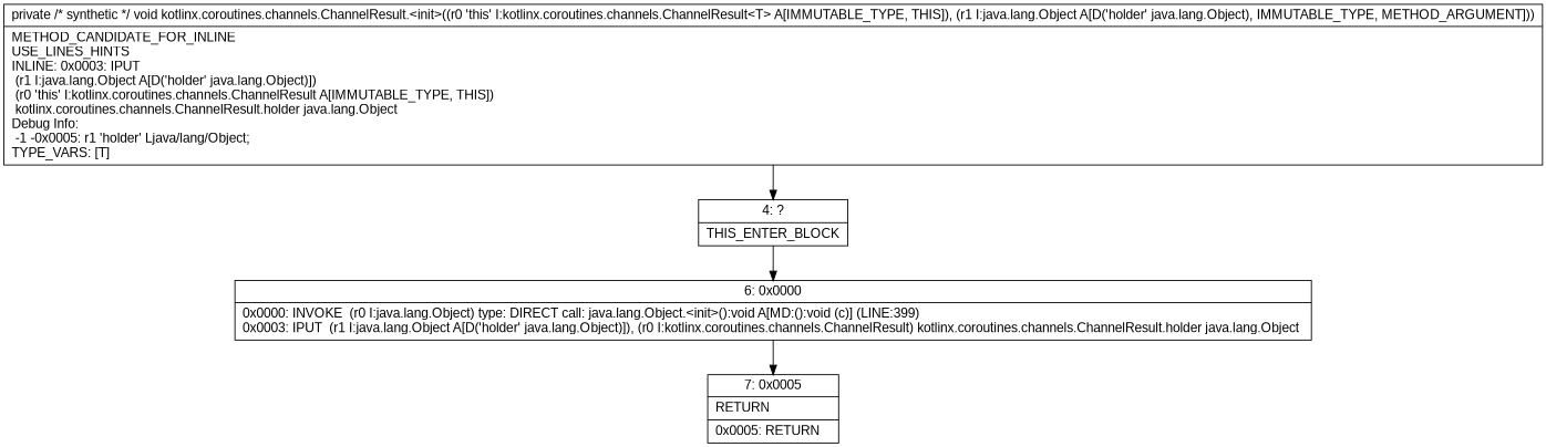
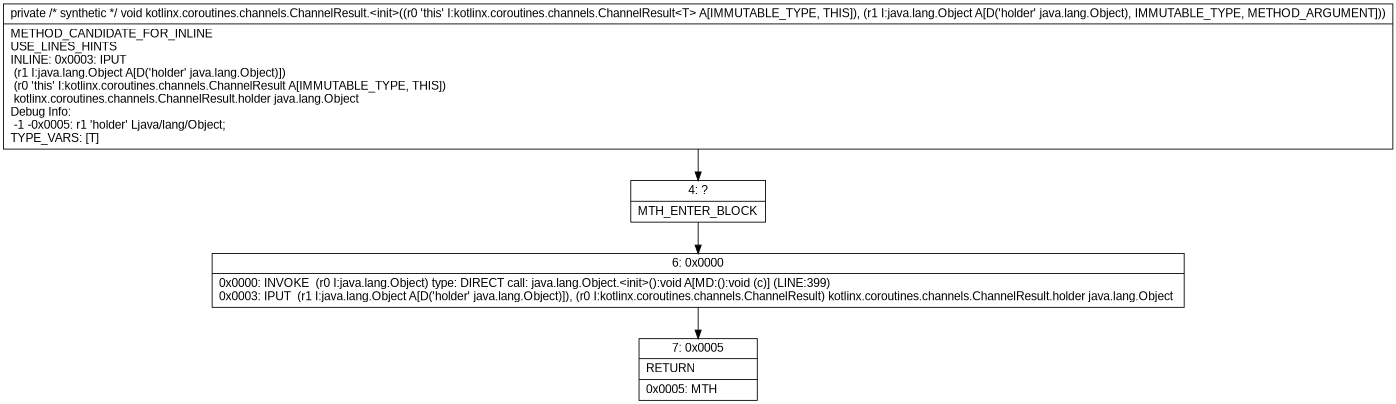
  digraph {
    fontname="Liberation Sans"
    node [fontname="Liberation Sans" shape=record]
    edge [fontname="Liberation Sans"]
-   n1 [label="{4\:\ ?|THIS_ENTER_BLOCK\l}"]
+   n1 [label="{4\:\ ?|MTH_ENTER_BLOCK\l}"]
    n2 [label="{6\:\ 0x0000|0x0000: INVOKE  (r0 I:java.lang.Object) type: DIRECT call: java.lang.Object.\<init\>():void A[MD:():void (c)] (LINE:399)\l0x0003: IPUT  (r1 I:java.lang.Object A[D('holder' java.lang.Object)]), (r0 I:kotlinx.coroutines.channels.ChannelResult) kotlinx.coroutines.channels.ChannelResult.holder java.lang.Object \l}"]
-   n3 [label="{7\:\ 0x0005|RETURN\l|0x0005: RETURN   \l}"]
+   n3 [label="{7\:\ 0x0005|RETURN\l|0x0005: MTH   \l}"]
    n4 [label="{private \/* synthetic *\/ void kotlinx.coroutines.channels.ChannelResult.\<init\>((r0 'this' I:kotlinx.coroutines.channels.ChannelResult\<T\> A[IMMUTABLE_TYPE, THIS]), (r1 I:java.lang.Object A[D('holder' java.lang.Object), IMMUTABLE_TYPE, METHOD_ARGUMENT]))  | METHOD_CANDIDATE_FOR_INLINE\lUSE_LINES_HINTS\lINLINE: 0x0003: IPUT  \l  (r1 I:java.lang.Object A[D('holder' java.lang.Object)])\l  (r0 'this' I:kotlinx.coroutines.channels.ChannelResult A[IMMUTABLE_TYPE, THIS])\l kotlinx.coroutines.channels.ChannelResult.holder java.lang.Object\lDebug Info:\l  \-1 \-0x0005: r1 'holder' Ljava\/lang\/Object;\lTYPE_VARS: [T]\l}"]
    n1 -> n2
    n2 -> n3
    n4 -> n1
  }
